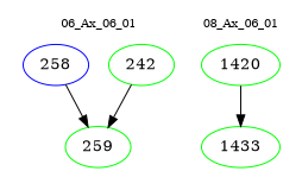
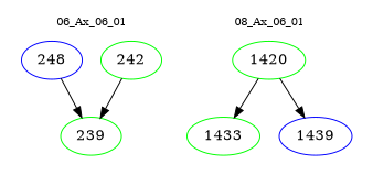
  digraph {
    node [color=green]
    edge [color=black]
    n1 [label=242]
-   n2 [label=259]
-   n3 [color=blue label=258]
+   n2 [label=239]
+   n3 [color=blue label=248]
    n4 [label=1433]
    n5 [label=1420]
+   n6 [color=blue label=1439]
    subgraph cluster_1 {
      color=white
      fontsize=10
      label="06_Ax_06_01"
      n1
      n2
      n3
    }
    subgraph cluster_2 {
      color=white
      fontsize=10
      label="08_Ax_06_01"
      n4
      n5
+     n6
    }
    n1 -> n2
    n3 -> n2
    n5 -> n4
+   n5 -> n6
  }
